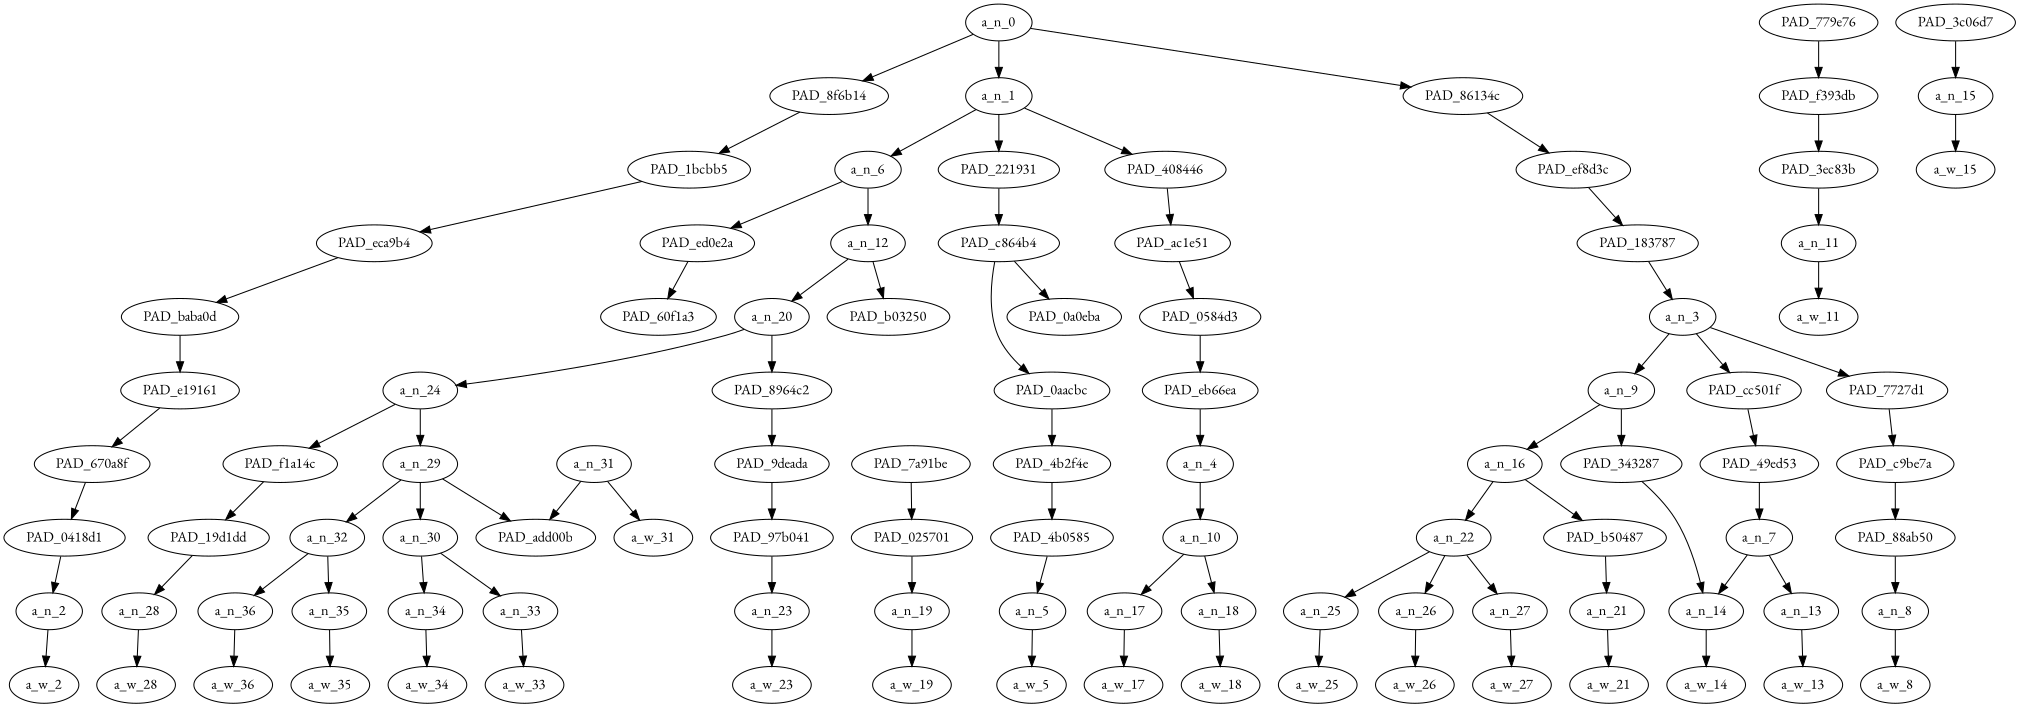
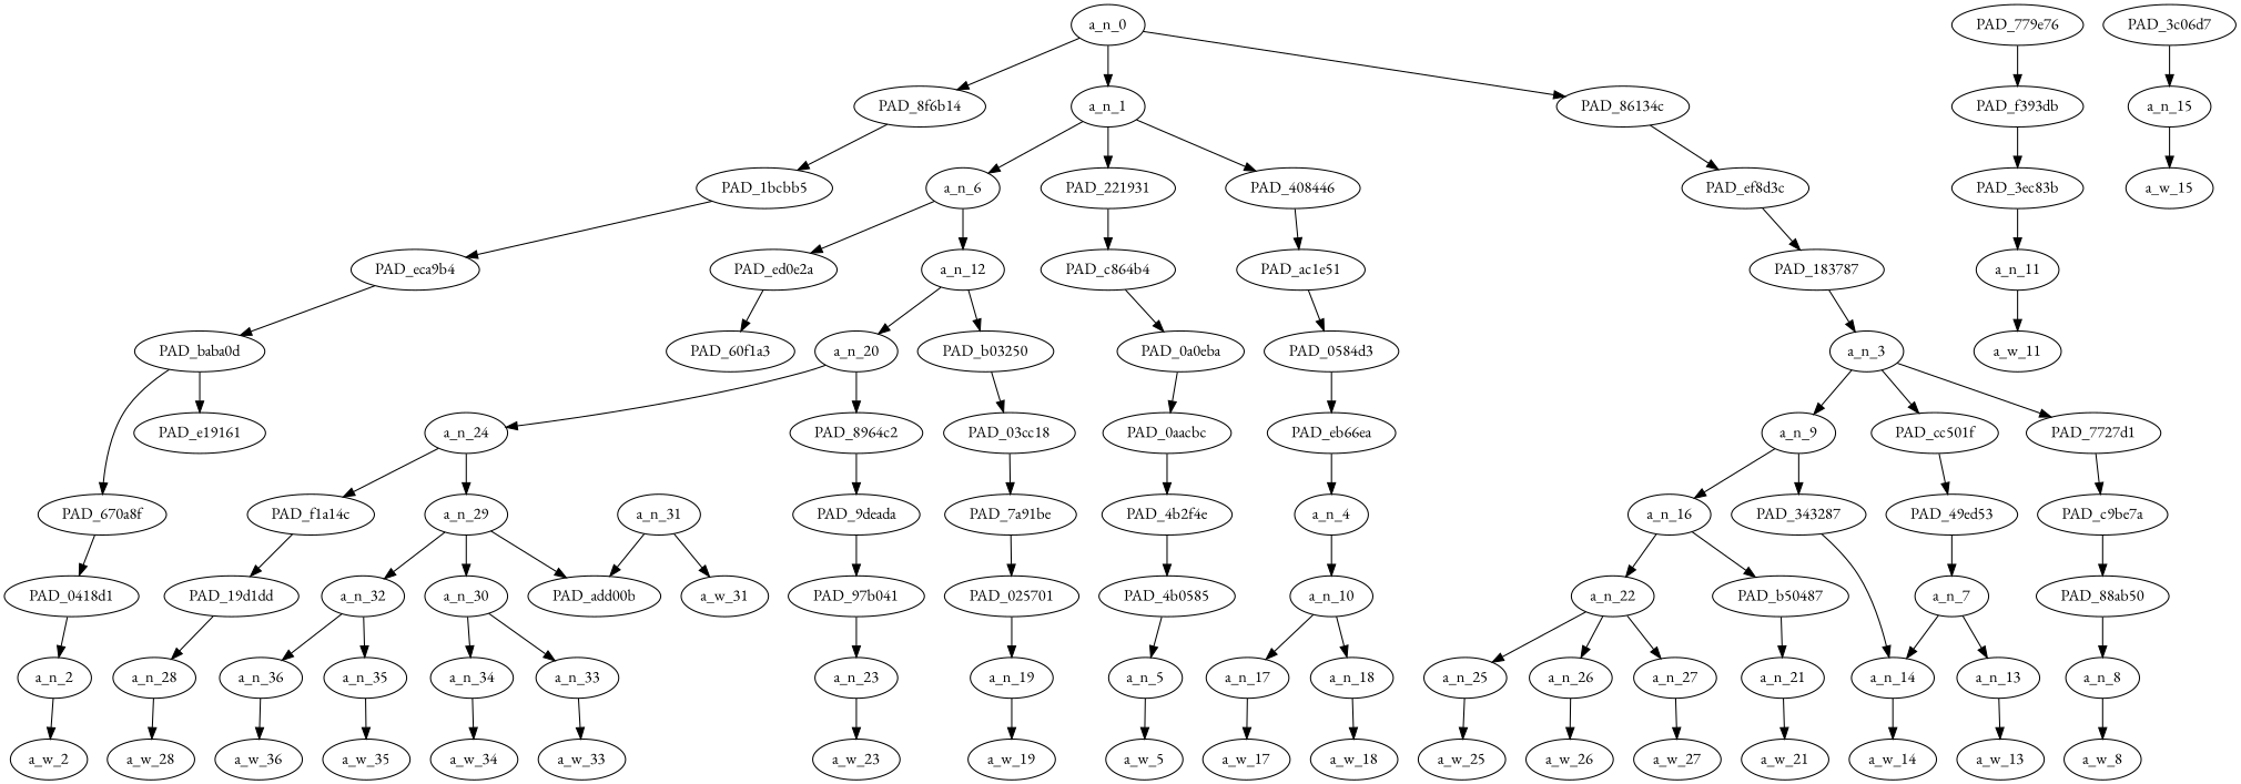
  strict digraph {
    fontname="EB Garamond"
    node [div_dir=1 fontname="EB Garamond" index=0 level=1 text_span="[12]" value=0.02839139]
    edge [fontname="EB Garamond"]
    a_n_0 [level=9 text_span="[0, 1, 2, 3, 4, 5, 6, 7, 8, 9, 10, 11, 12, 13, 14, 15, 16, 17, 18, 19, 20]" value=0.99999997]
    PAD_8f6b14 [div_dir=-1 index=1 level=8]
    a_n_1 [level=8 text_span="[0, 1, 2, 3, 4, 5, 6, 7, 8, 9, 10, 11]" value=0.77546398]
    PAD_86134c [index=2 level=8 text_span="[13, 14, 15, 16, 17, 18, 19, 20]" value=0.19527200]
    PAD_1bcbb5 [div_dir=-1 index=3 level=7]
    PAD_221931 [div_dir=-1 index=1 level=7 text_span="[2]" value=0.02806623]
    PAD_408446 [level=7 text_span="[0, 1]" value=0.15116655]
    a_n_6 [index=2 level=7 text_span="[3, 4, 5, 6, 7, 8, 9, 10, 11]" value=0.59519467]
    PAD_ef8d3c [index=4 level=7 text_span="[13, 14, 15, 16, 17, 18, 19, 20]" value=0.19527200]
    PAD_eca9b4 [div_dir=-1 index=4 level=6]
    PAD_c864b4 [div_dir=-1 index=1 level=6 text_span="[2]" value=0.02806623]
    PAD_ac1e51 [level=6 text_span="[0, 1]" value=0.15116655]
    PAD_ed0e2a [div_dir=-1 index=2 level=6 text_span="[3]" value=0.02591810]
    a_n_12 [index=3 level=6 text_span="[4, 5, 6, 7, 8, 9, 10, 11]" value=0.56823320]
    PAD_183787 [index=5 level=6 text_span="[13, 14, 15, 16, 17, 18, 19, 20]" value=0.19527200]
    PAD_baba0d [div_dir=-1 index=5 level=5]
    PAD_e19161 [div_dir=-1 index=6 level=4]
    PAD_670a8f [div_dir=-1 index=7 level=3]
    PAD_0418d1 [div_dir=-1 index=9 level=2]
    a_n_2 [div_dir=-1 index=12]
    a_w_2 [div_dir=0 index=12 level=0 value=but]
    PAD_0a0eba [div_dir=-1 index=1 level=5 text_span="[2]" value=0.02806623]
    PAD_0584d3 [level=5 text_span="[0, 1]" value=0.15116655]
    PAD_60f1a3 [div_dir=-1 index=2 level=5 text_span="[3]" value=0.02591810]
    PAD_b03250 [index=3 level=5 text_span="[4]" value=0.02415485]
    a_n_20 [index=4 level=5 text_span="[5, 6, 7, 8, 9, 10, 11]" value=0.54296499]
    PAD_0aacbc [div_dir=-1 index=1 level=4 text_span="[2]" value=0.02806623]
    PAD_4b2f4e [div_dir=-1 index=1 level=3 text_span="[2]" value=0.02806623]
    PAD_4b0585 [div_dir=-1 index=1 level=2 text_span="[2]" value=0.02806623]
    a_n_5 [div_dir=-1 index=2 text_span="[2]" value=0.02806623]
    a_w_5 [div_dir=0 index=2 level=0 text_span="[2]" value=he]
    PAD_eb66ea [level=4 text_span="[0, 1]" value=0.15116655]
    a_n_4 [level=3 text_span="[0, 1]" value=0.15116655]
    a_n_10 [level=2 text_span="[0, 1]" value=0.15083845]
    a_n_17 [text_span="[0]" value=0.06265240]
    a_n_18 [index=1 text_span="[1]" value=0.08785794]
    a_w_17 [div_dir=0 level=0 text_span="[0]" value=rip]
    a_w_18 [div_dir=0 index=1 level=0 text_span="[1]" value=nehlen]
+   PAD_03cc18 [index=3 level=4 text_span="[4]" value=0.02415485]
    PAD_8964c2 [div_dir=-1 index=4 level=4 text_span="[5]" value=0.03388932]
    a_n_24 [index=5 level=4 text_span="[6, 7, 8, 9, 10, 11]" value=0.50791958]
    PAD_779e76 [div_dir=-1 index=2 level=4 text_span="[3]" value=0.02591810]
    PAD_f393db [div_dir=-1 index=2 level=3 text_span="[3]" value=0.02591810]
    PAD_3ec83b [div_dir=-1 index=2 level=2 text_span="[3]" value=0.02591810]
    a_n_11 [div_dir=-1 index=3 text_span="[3]" value=0.02591810]
    a_w_11 [div_dir=0 index=3 level=0 text_span="[3]" value=may]
    PAD_7a91be [index=3 level=3 text_span="[4]" value=0.02415485]
    PAD_9deada [div_dir=-1 index=4 level=3 text_span="[5]" value=0.03388932]
    PAD_f1a14c [div_dir=-1 index=5 level=3 text_span="[6]" value=0.02167740]
    a_n_29 [index=6 level=3 text_span="[7, 8, 9, 10, 11]" value=0.48502084]
    PAD_025701 [index=3 level=2 text_span="[4]" value=0.02415485]
    a_n_19 [index=4 text_span="[4]" value=0.02415485]
    a_w_19 [div_dir=0 index=4 level=0 text_span="[4]" value=be]
    PAD_97b041 [div_dir=-1 index=4 level=2 text_span="[5]" value=0.03388932]
    PAD_19d1dd [div_dir=-1 index=5 level=2 text_span="[6]" value=0.02167740]
    PAD_add00b [div_dir=-1 index=7 level=2 text_span="[9]" value=0.02561369]
    a_n_30 [index=6 level=2 text_span="[7, 8]" value=0.27505726]
    a_n_32 [index=8 level=2 text_span="[10, 11]" value=0.18305771]
    a_n_23 [div_dir=-1 index=5 text_span="[5]" value=0.03388932]
    a_w_23 [div_dir=0 index=5 level=0 text_span="[5]" value=married]
    a_n_28 [div_dir=-1 index=6 text_span="[6]" value=0.02167740]
    a_n_33 [div_dir=-1 index=7 text_span="[7]" value=0.04359198]
    a_n_34 [index=8 text_span="[8]" value=0.22989032]
    a_n_35 [index=10 text_span="[10]" value=0.03079008]
    a_n_36 [index=11 text_span="[11]" value=0.15177151]
    a_w_28 [div_dir=0 index=6 level=0 text_span="[6]" value=to]
    a_n_31 [div_dir=-1 index=9 text_span="[9]" value=0.02561369]
    a_w_31 [div_dir=0 index=9 level=0 text_span="[9]" value=and]
    a_w_33 [div_dir=0 index=7 level=0 text_span="[7]" value=a]
    a_w_34 [div_dir=0 index=8 level=0 text_span="[8]" value=beaner]
    a_w_35 [div_dir=0 index=10 level=0 text_span="[10]" value=a1]
    a_w_36 [div_dir=0 index=11 level=0 text_span="[11]" value=christcuck]
    a_n_3 [index=6 level=5 text_span="[13, 14, 15, 16, 17, 18, 19, 20]" value=0.19527200]
    PAD_7727d1 [index=8 level=4 text_span="[15]" value=0.02190899]
    PAD_cc501f [index=7 level=4 text_span="[13, 14]" value=0.04960199]
    a_n_9 [index=9 level=4 text_span="[16, 17, 18, 19, 20]" value=0.12360837]
    PAD_c9be7a [index=9 level=3 text_span="[15]" value=0.02190899]
    PAD_49ed53 [index=8 level=3 text_span="[13, 14]" value=0.04960199]
    PAD_343287 [div_dir=-1 index=10 level=3 text_span="[16]" value=0.02499942]
    a_n_16 [index=11 level=3 text_span="[17, 18, 19, 20]" value=0.09852701]
    n81 [index=11 label=PAD_88ab50 level=2 text_span="[15]" value=0.02190899]
    a_n_7 [index=10 level=2 text_span="[13, 14]" value=0.04960199]
    a_n_14 [index=14 text_span="[14]" value=0.02715716]
    PAD_b50487 [div_dir=-1 index=13 level=2 text_span="[17]" value=0.01999349]
    a_n_22 [index=14 level=2 text_span="[18, 19, 20]" value=0.07836401]
    a_n_8 [index=15 text_span="[15]" value=0.02190899]
    a_w_8 [div_dir=0 index=15 level=0 text_span="[15]" value=he1]
    a_n_13 [div_dir=-1 index=13 text_span="[13]" value=0.02231182]
    a_w_13 [div_dir=0 index=13 level=0 text_span="[13]" value=at]
    a_w_14 [div_dir=0 index=14 level=0 text_span="[14]" value=least]
    PAD_3c06d7 [div_dir=-1 index=12 level=2 text_span="[16]" value=0.02499942]
    a_n_15 [div_dir=-1 index=16 text_span="[16]" value=0.02499942]
    a_n_21 [div_dir=-1 index=17 text_span="[17]" value=0.01999349]
    a_n_25 [index=18 text_span="[18]" value=0.02031771]
    a_n_26 [index=19 text_span="[19]" value=0.02540103]
    a_n_27 [index=20 text_span="[20]" value=0.03244695]
    a_w_15 [div_dir=0 index=16 level=0 text_span="[16]" value=aiming]
    a_w_21 [div_dir=0 index=17 level=0 text_span="[17]" value=in]
    a_w_25 [div_dir=0 index=18 level=0 text_span="[18]" value=the]
    a_w_26 [div_dir=0 index=19 level=0 text_span="[19]" value=right]
    a_w_27 [div_dir=0 index=20 level=0 text_span="[20]" value=direction]
    a_n_0 -> PAD_8f6b14
    a_n_0 -> a_n_1
    a_n_0 -> PAD_86134c
    PAD_8f6b14 -> PAD_1bcbb5
    a_n_1 -> PAD_221931
    a_n_1 -> PAD_408446
    a_n_1 -> a_n_6
    PAD_86134c -> PAD_ef8d3c
    PAD_1bcbb5 -> PAD_eca9b4
    PAD_221931 -> PAD_c864b4
    PAD_408446 -> PAD_ac1e51
    a_n_6 -> PAD_ed0e2a
    a_n_6 -> a_n_12
    PAD_ef8d3c -> PAD_183787
    PAD_eca9b4 -> PAD_baba0d
    PAD_c864b4 -> PAD_0a0eba
    PAD_ac1e51 -> PAD_0584d3
    PAD_ed0e2a -> PAD_60f1a3
    a_n_12 -> PAD_b03250
    a_n_12 -> a_n_20
    PAD_183787 -> a_n_3
    PAD_baba0d -> PAD_e19161
-   PAD_e19161 -> PAD_670a8f
+   PAD_baba0d -> PAD_670a8f
    PAD_670a8f -> PAD_0418d1
    PAD_0418d1 -> a_n_2
    a_n_2 -> a_w_2
-   PAD_c864b4 -> PAD_0aacbc
+   PAD_0a0eba -> PAD_0aacbc
    PAD_0584d3 -> PAD_eb66ea
+   PAD_b03250 -> PAD_03cc18
    a_n_20 -> PAD_8964c2
    a_n_20 -> a_n_24
    PAD_0aacbc -> PAD_4b2f4e
    PAD_4b2f4e -> PAD_4b0585
    PAD_4b0585 -> a_n_5
    a_n_5 -> a_w_5
    PAD_eb66ea -> a_n_4
    a_n_4 -> a_n_10
    a_n_10 -> a_n_17
    a_n_10 -> a_n_18
    a_n_17 -> a_w_17
    a_n_18 -> a_w_18
+   PAD_03cc18 -> PAD_7a91be
    PAD_8964c2 -> PAD_9deada
    a_n_24 -> PAD_f1a14c
    a_n_24 -> a_n_29
    PAD_779e76 -> PAD_f393db
    PAD_f393db -> PAD_3ec83b
    PAD_3ec83b -> a_n_11
    a_n_11 -> a_w_11
    PAD_7a91be -> PAD_025701
    PAD_9deada -> PAD_97b041
    PAD_f1a14c -> PAD_19d1dd
    a_n_29 -> PAD_add00b
    a_n_29 -> a_n_30
    a_n_29 -> a_n_32
    PAD_025701 -> a_n_19
    a_n_19 -> a_w_19
    PAD_97b041 -> a_n_23
    PAD_19d1dd -> a_n_28
    a_n_30 -> a_n_33
    a_n_30 -> a_n_34
    a_n_32 -> a_n_35
    a_n_32 -> a_n_36
    a_n_23 -> a_w_23
    a_n_28 -> a_w_28
    a_n_33 -> a_w_33
    a_n_34 -> a_w_34
    a_n_35 -> a_w_35
    a_n_36 -> a_w_36
    a_n_31 -> PAD_add00b
    a_n_31 -> a_w_31
    a_n_3 -> PAD_7727d1
    a_n_3 -> PAD_cc501f
    a_n_3 -> a_n_9
    PAD_7727d1 -> PAD_c9be7a
    PAD_cc501f -> PAD_49ed53
    a_n_9 -> PAD_343287
    a_n_9 -> a_n_16
    PAD_c9be7a -> n81
    PAD_49ed53 -> a_n_7
    PAD_343287 -> a_n_14
    a_n_16 -> PAD_b50487
    a_n_16 -> a_n_22
    n81 -> a_n_8
    a_n_7 -> a_n_14
    a_n_7 -> a_n_13
    a_n_14 -> a_w_14
    PAD_b50487 -> a_n_21
    a_n_22 -> a_n_25
    a_n_22 -> a_n_26
    a_n_22 -> a_n_27
    a_n_8 -> a_w_8
    a_n_13 -> a_w_13
    PAD_3c06d7 -> a_n_15
    a_n_15 -> a_w_15
    a_n_21 -> a_w_21
    a_n_25 -> a_w_25
    a_n_26 -> a_w_26
    a_n_27 -> a_w_27
  }
